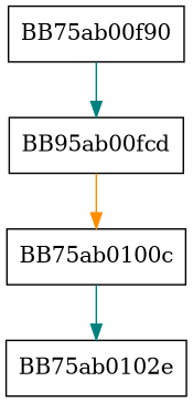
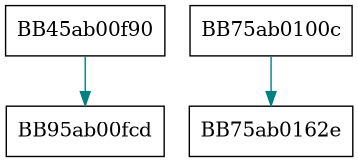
  digraph {
    splines=ortho
    node [shape=box]
    edge [color=teal]
    n1 [label=BB95ab00fcd]
-   BB75ab00f90
+   BB75ab00f90 [label=BB45ab00f90]
    BB75ab0100c
-   BB75ab0102e
-   n1 -> BB75ab0100c [color=darkorange]
+   BB75ab0102e [label=BB75ab0162e]
    BB75ab00f90 -> n1
    BB75ab0100c -> BB75ab0102e
  }
